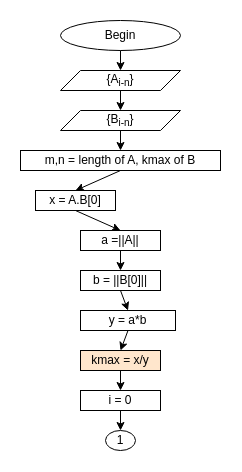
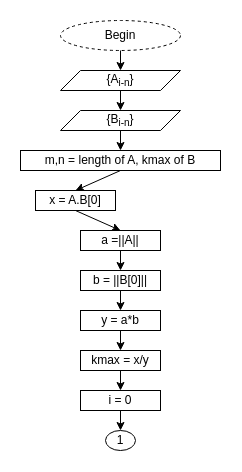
  <mxCell id="0" />
  <mxCell id="1" parent="0" />
- <mxCell id="2" value="Begin" style="ellipse;whiteSpace=wrap;html=1;" vertex="1" parent="1"><mxGeometry x="60" y="20" width="120" height="30" as="geometry" /></mxCell>
+ <mxCell id="2" value="Begin" style="ellipse;whiteSpace=wrap;html=1;dashed=1;" vertex="1" parent="1"><mxGeometry x="60" y="20" width="120" height="30" as="geometry" /></mxCell>
  <mxCell id="3" value="" style="endArrow=classic;html=1;rounded=0;exitX=0.5;exitY=1;exitDx=0;exitDy=0;" edge="1" parent="1" source="2" target="4"><mxGeometry width="50" height="50" relative="1" as="geometry"><mxPoint x="90" y="220" as="sourcePoint" /><mxPoint x="140" y="170" as="targetPoint" /></mxGeometry></mxCell>
  <mxCell id="4" value="{A&lt;sub&gt;i-n&lt;/sub&gt;}" style="shape=parallelogram;perimeter=parallelogramPerimeter;whiteSpace=wrap;html=1;fixedSize=1;" vertex="1" parent="1"><mxGeometry x="60" y="70" width="120" height="20" as="geometry" /></mxCell>
  <mxCell id="5" value="{B&lt;sub&gt;i-n&lt;/sub&gt;}" style="shape=parallelogram;perimeter=parallelogramPerimeter;whiteSpace=wrap;html=1;fixedSize=1;" vertex="1" parent="1"><mxGeometry x="60" y="110" width="120" height="20" as="geometry" /></mxCell>
  <mxCell id="6" value="" style="endArrow=classic;html=1;rounded=0;exitX=0.5;exitY=1;exitDx=0;exitDy=0;entryX=0.5;entryY=0;entryDx=0;entryDy=0;" edge="1" parent="1" source="4" target="5"><mxGeometry width="50" height="50" relative="1" as="geometry"><mxPoint x="90" y="220" as="sourcePoint" /><mxPoint x="140" y="170" as="targetPoint" /></mxGeometry></mxCell>
  <mxCell id="7" value="m,n = length of A, kmax of B" style="rounded=0;whiteSpace=wrap;html=1;" vertex="1" parent="1"><mxGeometry x="20" y="150" width="200" height="20" as="geometry" /></mxCell>
  <mxCell id="8" value="" style="endArrow=classic;html=1;rounded=0;exitX=0.5;exitY=1;exitDx=0;exitDy=0;entryX=0.5;entryY=0;entryDx=0;entryDy=0;" edge="1" parent="1" source="5" target="7"><mxGeometry width="50" height="50" relative="1" as="geometry"><mxPoint x="90" y="220" as="sourcePoint" /><mxPoint x="140" y="170" as="targetPoint" /></mxGeometry></mxCell>
  <mxCell id="9" value="x = A.B[0]" style="rounded=0;whiteSpace=wrap;html=1;" vertex="1" parent="1"><mxGeometry x="35" y="190" width="80" height="20" as="geometry" /></mxCell>
  <mxCell id="10" value="i = 0" style="rounded=0;whiteSpace=wrap;html=1;" vertex="1" parent="1"><mxGeometry x="80" y="390" width="80" height="20" as="geometry" /></mxCell>
- <mxCell id="11" value="y = a*b" style="rounded=0;whiteSpace=wrap;html=1;" vertex="1" parent="1"><mxGeometry x="80" y="310" width="95" height="20" as="geometry" /></mxCell>
+ <mxCell id="11" value="y = a*b" style="rounded=0;whiteSpace=wrap;html=1;" vertex="1" parent="1"><mxGeometry x="80" y="310" width="80" height="20" as="geometry" /></mxCell>
  <mxCell id="12" value="b = ||B[0]||" style="rounded=0;whiteSpace=wrap;html=1;" vertex="1" parent="1"><mxGeometry x="80" y="270" width="80" height="20" as="geometry" /></mxCell>
  <mxCell id="13" value="a =||A||" style="rounded=0;whiteSpace=wrap;html=1;" vertex="1" parent="1"><mxGeometry x="80" y="230" width="80" height="20" as="geometry" /></mxCell>
- <mxCell id="14" value="kmax = x/y" style="rounded=0;whiteSpace=wrap;html=1;fillColor=#ffe6cc;" vertex="1" parent="1"><mxGeometry x="80" y="350" width="80" height="20" as="geometry" /></mxCell>
+ <mxCell id="14" value="kmax = x/y" style="rounded=0;whiteSpace=wrap;html=1;" vertex="1" parent="1"><mxGeometry x="80" y="350" width="80" height="20" as="geometry" /></mxCell>
  <mxCell id="15" value="" style="endArrow=classic;html=1;rounded=0;exitX=0.5;exitY=1;exitDx=0;exitDy=0;entryX=0.5;entryY=0;entryDx=0;entryDy=0;" edge="1" parent="1" source="7" target="9"><mxGeometry width="50" height="50" relative="1" as="geometry"><mxPoint x="90" y="220" as="sourcePoint" /><mxPoint x="110" y="200" as="targetPoint" /></mxGeometry></mxCell>
  <mxCell id="16" value="" style="endArrow=classic;html=1;rounded=0;exitX=0.5;exitY=1;exitDx=0;exitDy=0;entryX=0.5;entryY=0;entryDx=0;entryDy=0;" edge="1" parent="1" source="9" target="13"><mxGeometry width="50" height="50" relative="1" as="geometry"><mxPoint x="50" y="120" as="sourcePoint" /><mxPoint x="100" y="70" as="targetPoint" /></mxGeometry></mxCell>
  <mxCell id="17" style="edgeStyle=orthogonalEdgeStyle;rounded=0;orthogonalLoop=1;jettySize=auto;html=1;exitX=0.5;exitY=1;exitDx=0;exitDy=0;" edge="1" parent="1" source="13" target="13"><mxGeometry relative="1" as="geometry" /></mxCell>
  <mxCell id="18" value="" style="endArrow=classic;html=1;rounded=0;exitX=0.5;exitY=1;exitDx=0;exitDy=0;entryX=0.5;entryY=0;entryDx=0;entryDy=0;" edge="1" parent="1" source="13" target="12"><mxGeometry width="50" height="50" relative="1" as="geometry"><mxPoint x="90" y="290" as="sourcePoint" /><mxPoint x="140" y="240" as="targetPoint" /></mxGeometry></mxCell>
  <mxCell id="19" value="" style="endArrow=classic;html=1;rounded=0;exitX=0.5;exitY=1;exitDx=0;exitDy=0;entryX=0.5;entryY=0;entryDx=0;entryDy=0;" edge="1" parent="1" source="12" target="11"><mxGeometry width="50" height="50" relative="1" as="geometry"><mxPoint x="90" y="290" as="sourcePoint" /><mxPoint x="140" y="240" as="targetPoint" /></mxGeometry></mxCell>
  <mxCell id="20" value="" style="endArrow=classic;html=1;rounded=0;exitX=0.5;exitY=1;exitDx=0;exitDy=0;entryX=0.5;entryY=0;entryDx=0;entryDy=0;" edge="1" parent="1" source="14" target="10"><mxGeometry width="50" height="50" relative="1" as="geometry"><mxPoint x="90" y="290" as="sourcePoint" /><mxPoint x="140" y="240" as="targetPoint" /></mxGeometry></mxCell>
  <mxCell id="21" value="" style="endArrow=classic;html=1;rounded=0;exitX=0.5;exitY=1;exitDx=0;exitDy=0;entryX=0.5;entryY=0;entryDx=0;entryDy=0;entryPerimeter=0;" edge="1" parent="1" source="11" target="14"><mxGeometry width="50" height="50" relative="1" as="geometry"><mxPoint x="90" y="290" as="sourcePoint" /><mxPoint x="120" y="350" as="targetPoint" /></mxGeometry></mxCell>
  <mxCell id="22" value="" style="endArrow=classic;html=1;rounded=0;exitX=0.5;exitY=1;exitDx=0;exitDy=0;" edge="1" parent="1" source="10" target="23"><mxGeometry width="50" height="50" relative="1" as="geometry"><mxPoint x="90" y="390" as="sourcePoint" /><mxPoint x="120" y="440" as="targetPoint" /></mxGeometry></mxCell>
  <mxCell id="23" value="1" style="ellipse;whiteSpace=wrap;html=1;aspect=fixed;" vertex="1" parent="1"><mxGeometry x="105" y="430" width="30" height="20" as="geometry" /></mxCell>
